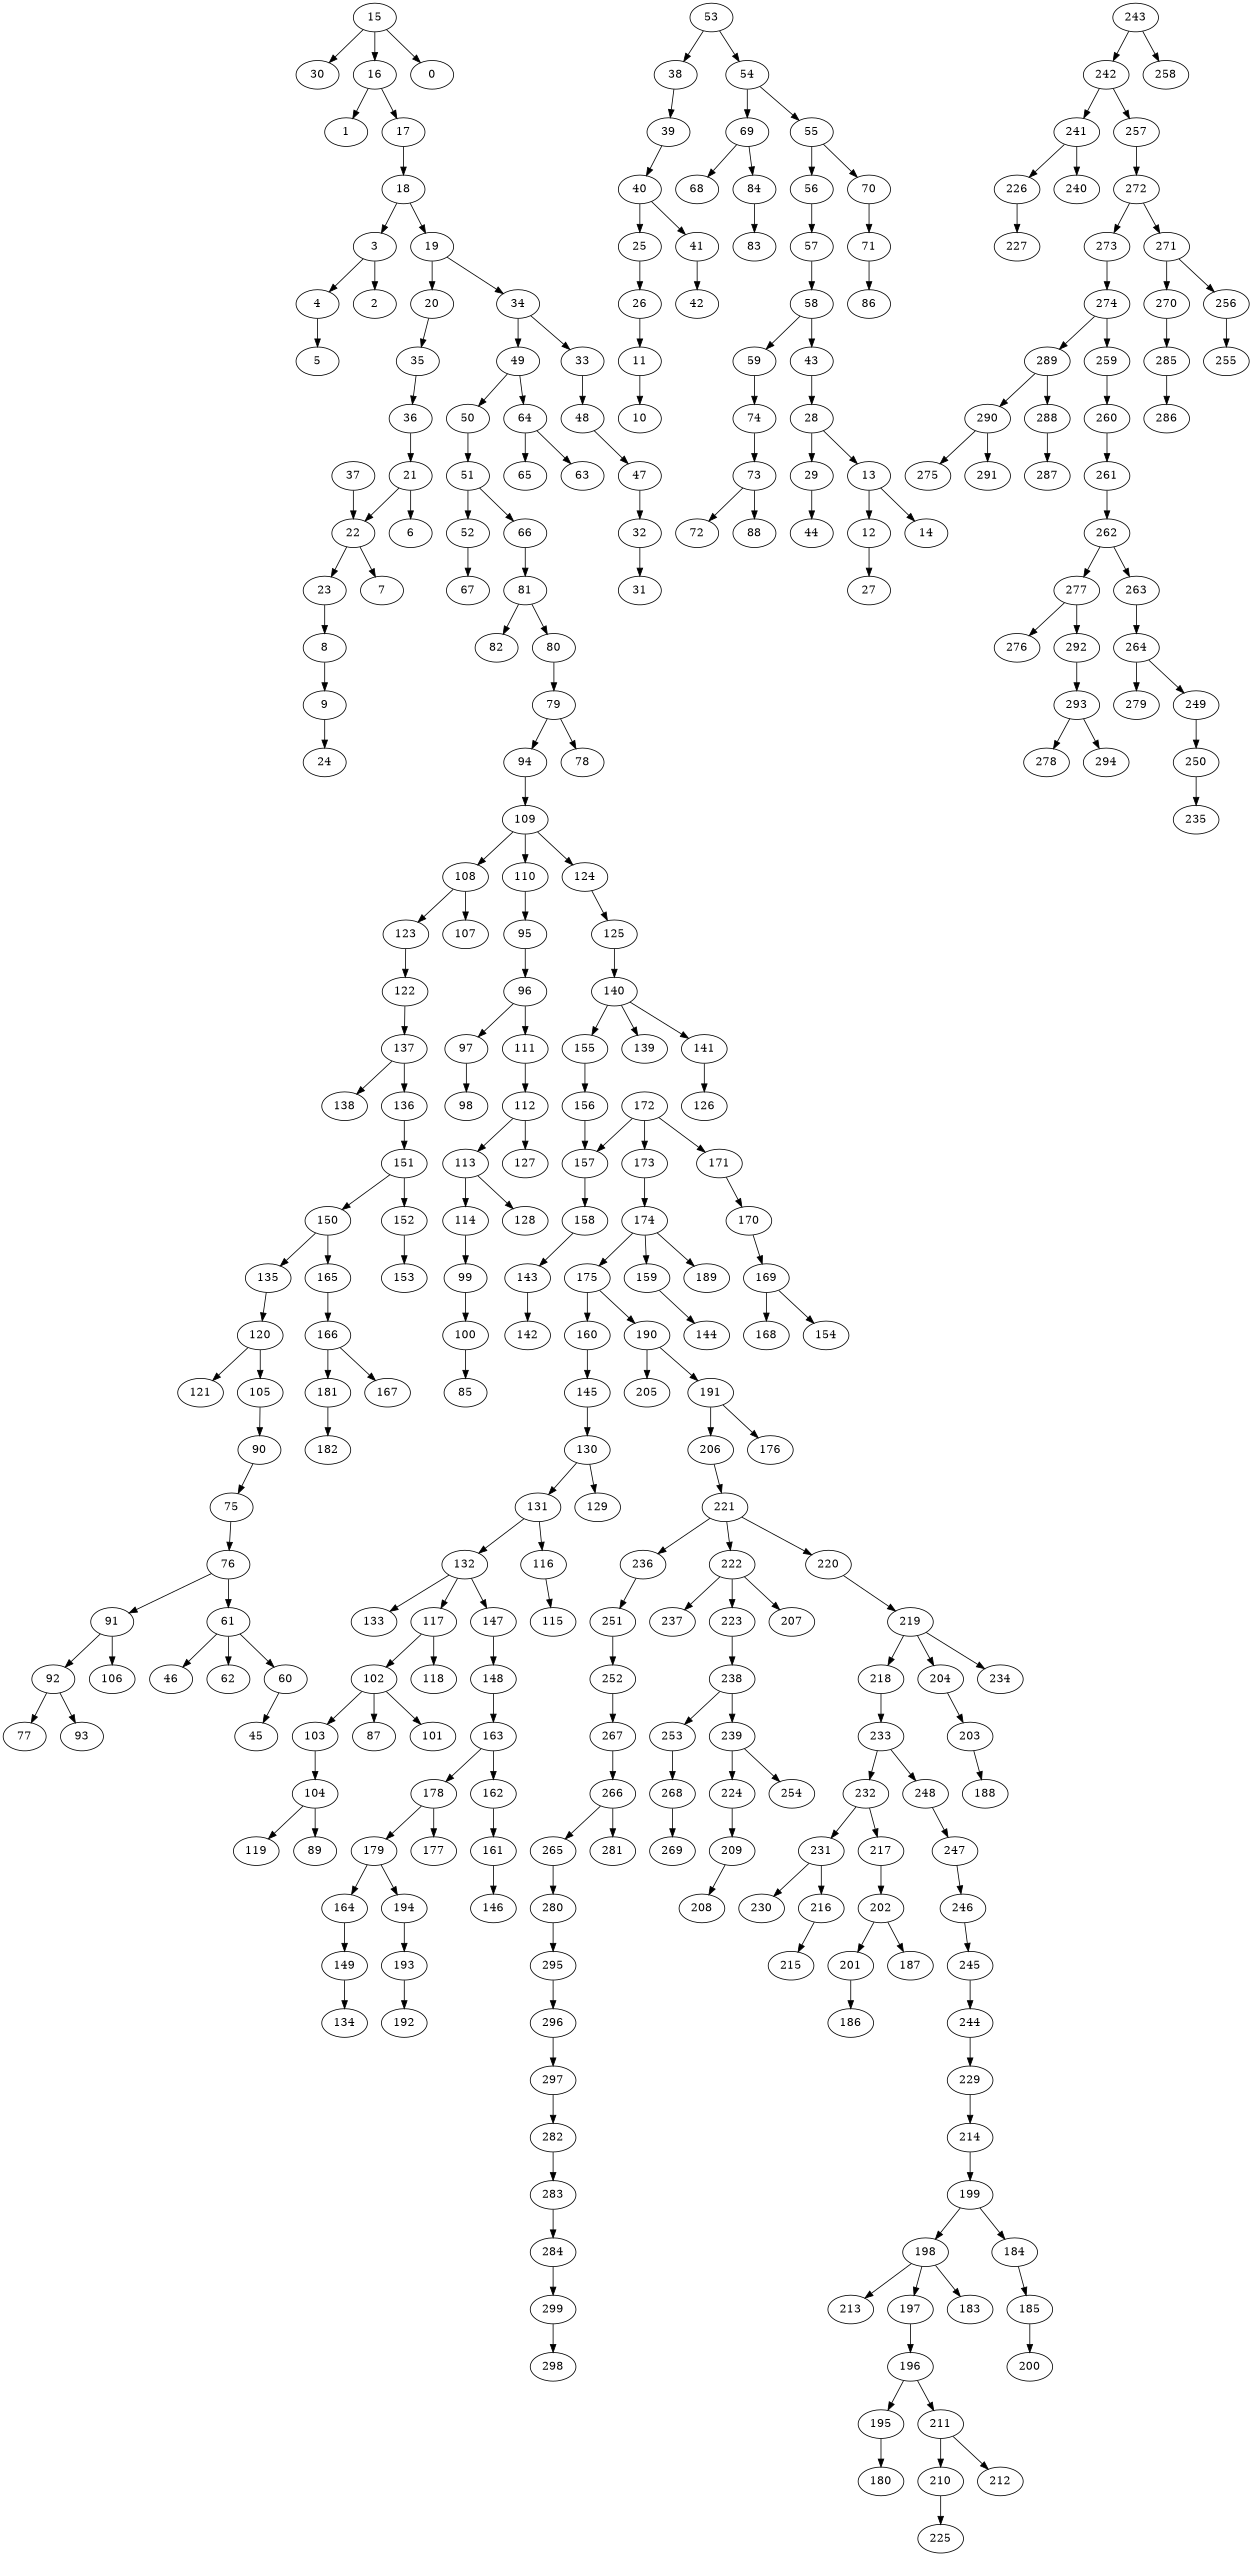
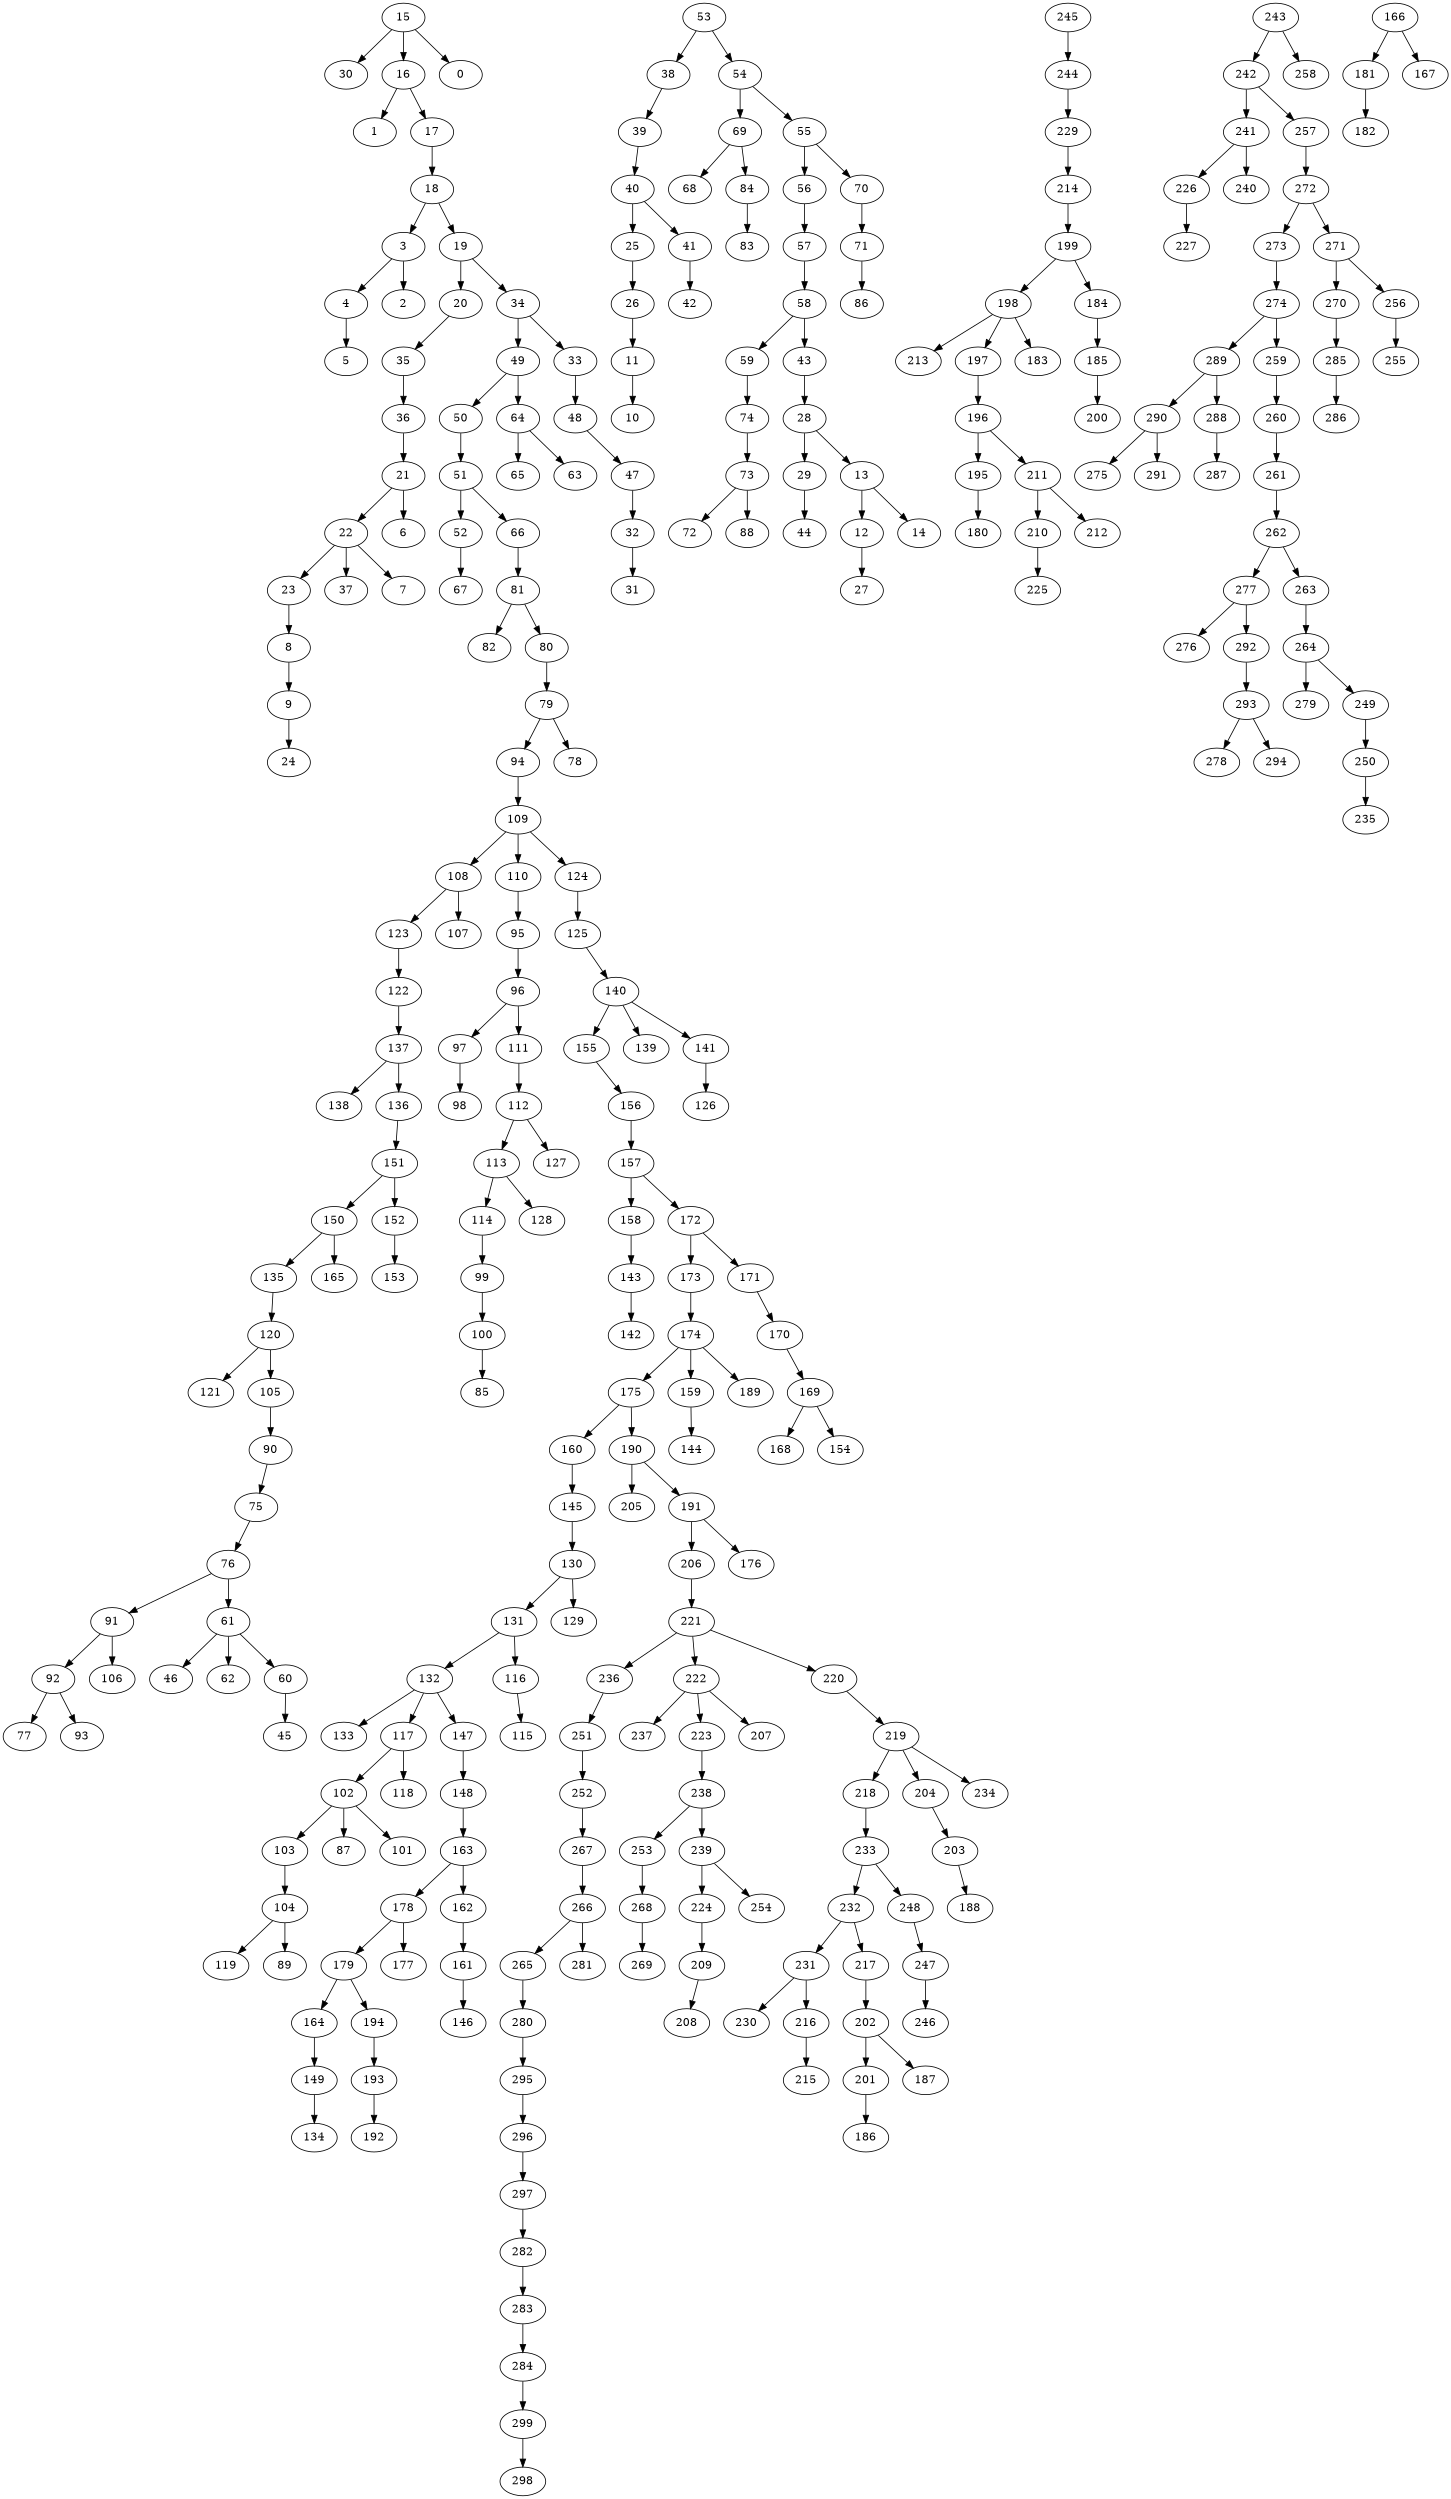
  digraph {
    15
    30
    16
    0
    1
    17
    18
    3
    19
    4
    2
    20
    34
    5
    35
    49
    33
    36
    50
    64
    48
    51
    65
    63
    52
    66
    67
    81
    53
    38
    54
    39
    69
    55
    82
    80
    79
    40
    25
    41
    26
    42
    68
    84
    56
    70
    83
    57
    71
    58
    86
    59
    43
    74
    28
    73
    72
    88
    29
    13
    47
    11
    10
    21
    22
    6
    23
    37
    7
    8
    9
    24
    44
    12
    14
    27
    94
    78
    109
    108
    110
    124
    123
    107
    95
    125
    122
    96
    137
    140
    155
    139
    141
    156
    126
    157
    158
    172
    143
    173
    171
    142
    174
    170
    175
    159
    189
    160
    190
    144
    145
    205
    191
    130
    131
    129
    206
    176
    138
    136
    151
    132
    116
    133
    117
    147
    115
    102
    118
    148
    221
    236
    222
    220
    251
    237
    223
    207
    219
    252
    267
    266
    238
    253
    239
    268
    224
    254
    269
    209
    218
    204
    234
    233
    203
    232
    248
    231
    217
    247
    230
    216
    202
    246
    215
    245
    244
    229
    265
    281
    280
    103
    87
    101
    104
    119
    89
    169
    208
    97
    111
    98
    112
    113
    127
    114
    128
    99
    100
    85
    201
    187
    186
    163
    178
    162
    179
    177
    161
    164
    194
    149
    193
    146
    134
    192
    188
    214
    199
    198
    184
    213
    197
    183
    185
    196
    243
    242
    258
    200
    241
    257
    226
    240
    272
    227
    195
    211
    180
    210
    212
    225
    150
    152
    135
    165
    153
    120
    166
    121
    105
    90
    75
    76
    91
    61
    92
    106
    46
    62
    60
    77
    93
    45
    273
    271
    274
    270
    256
    289
    259
    290
    288
    260
    275
    291
    287
    261
    262
    277
    263
    276
    292
    264
    293
    278
    294
    279
    249
    250
    235
    285
    255
    286
    32
    31
    181
    167
    182
    168
    154
    295
    296
    297
    282
    283
    284
    299
    298
    15 -> 30
    15 -> 16
    15 -> 0
    16 -> 1
    16 -> 17
    17 -> 18
    18 -> 3
    18 -> 19
    3 -> 4
    3 -> 2
    19 -> 20
    19 -> 34
    4 -> 5
    20 -> 35
    34 -> 49
    34 -> 33
    35 -> 36
    49 -> 50
    49 -> 64
    33 -> 48
    36 -> 21
    50 -> 51
    64 -> 65
    64 -> 63
    48 -> 47
    51 -> 52
    51 -> 66
    52 -> 67
    66 -> 81
    81 -> 82
    81 -> 80
    53 -> 38
    53 -> 54
    38 -> 39
    54 -> 69
    54 -> 55
    39 -> 40
    69 -> 68
    69 -> 84
    55 -> 56
    55 -> 70
    80 -> 79
    79 -> 94
    79 -> 78
    40 -> 25
    40 -> 41
    25 -> 26
    41 -> 42
    26 -> 11
    84 -> 83
    56 -> 57
    70 -> 71
    57 -> 58
    71 -> 86
    58 -> 59
    58 -> 43
    59 -> 74
    43 -> 28
    74 -> 73
    28 -> 29
    28 -> 13
    73 -> 72
    73 -> 88
    29 -> 44
    13 -> 12
    13 -> 14
    47 -> 32
    11 -> 10
    21 -> 22
    21 -> 6
    22 -> 23
-   37 -> 22
+   22 -> 37
    22 -> 7
    23 -> 8
    8 -> 9
    9 -> 24
    12 -> 27
    94 -> 109
    109 -> 108
    109 -> 110
    109 -> 124
    108 -> 123
    108 -> 107
    110 -> 95
    124 -> 125
    123 -> 122
    95 -> 96
    125 -> 140
    122 -> 137
    96 -> 97
    96 -> 111
    137 -> 138
    137 -> 136
    140 -> 155
    140 -> 139
    140 -> 141
    155 -> 156
    141 -> 126
    156 -> 157
    157 -> 158
-   172 -> 157
+   157 -> 172
    158 -> 143
    172 -> 173
    172 -> 171
    143 -> 142
    173 -> 174
    171 -> 170
    174 -> 175
    174 -> 159
    174 -> 189
    170 -> 169
    175 -> 160
    175 -> 190
    159 -> 144
    160 -> 145
    190 -> 205
    190 -> 191
    145 -> 130
    191 -> 206
    191 -> 176
    130 -> 131
    130 -> 129
    131 -> 132
    131 -> 116
    206 -> 221
    136 -> 151
    151 -> 150
    151 -> 152
    132 -> 133
    132 -> 117
    132 -> 147
    116 -> 115
    117 -> 102
    117 -> 118
    147 -> 148
    102 -> 103
    102 -> 87
    102 -> 101
    148 -> 163
    221 -> 236
    221 -> 222
    221 -> 220
    236 -> 251
    222 -> 237
    222 -> 223
    222 -> 207
    220 -> 219
    251 -> 252
    223 -> 238
    219 -> 218
    219 -> 204
    219 -> 234
    252 -> 267
    267 -> 266
    266 -> 265
    266 -> 281
    238 -> 253
    238 -> 239
    253 -> 268
    239 -> 224
    239 -> 254
    268 -> 269
    224 -> 209
    209 -> 208
    218 -> 233
    204 -> 203
    233 -> 232
    233 -> 248
    203 -> 188
    232 -> 231
    232 -> 217
    248 -> 247
    231 -> 230
    231 -> 216
    217 -> 202
    247 -> 246
    216 -> 215
    202 -> 201
    202 -> 187
-   246 -> 245
    245 -> 244
    244 -> 229
    229 -> 214
    265 -> 280
    280 -> 295
    103 -> 104
    104 -> 119
    104 -> 89
    169 -> 168
    169 -> 154
    97 -> 98
    111 -> 112
    112 -> 113
    112 -> 127
    113 -> 114
    113 -> 128
    114 -> 99
    99 -> 100
    100 -> 85
    201 -> 186
    163 -> 178
    163 -> 162
    178 -> 179
    178 -> 177
    162 -> 161
    179 -> 164
    179 -> 194
    161 -> 146
    164 -> 149
    194 -> 193
    149 -> 134
    193 -> 192
    214 -> 199
    199 -> 198
    199 -> 184
    198 -> 213
    198 -> 197
    198 -> 183
    184 -> 185
    197 -> 196
    185 -> 200
    196 -> 195
    196 -> 211
    243 -> 242
    243 -> 258
    242 -> 241
    242 -> 257
    241 -> 226
    241 -> 240
    257 -> 272
    226 -> 227
    272 -> 273
    272 -> 271
    195 -> 180
    211 -> 210
    211 -> 212
    210 -> 225
    150 -> 135
    150 -> 165
    152 -> 153
    135 -> 120
-   165 -> 166
    120 -> 121
    120 -> 105
    166 -> 181
    166 -> 167
    105 -> 90
    90 -> 75
    75 -> 76
    76 -> 91
    76 -> 61
    91 -> 92
    91 -> 106
    61 -> 46
    61 -> 62
    61 -> 60
    92 -> 77
    92 -> 93
    60 -> 45
    273 -> 274
    271 -> 270
    271 -> 256
    274 -> 289
    274 -> 259
    270 -> 285
    256 -> 255
    289 -> 290
    289 -> 288
    259 -> 260
    290 -> 275
    290 -> 291
    288 -> 287
    260 -> 261
    261 -> 262
    262 -> 277
    262 -> 263
    277 -> 276
    277 -> 292
    263 -> 264
    292 -> 293
    264 -> 279
    264 -> 249
    293 -> 278
    293 -> 294
    249 -> 250
    250 -> 235
    285 -> 286
    32 -> 31
    181 -> 182
    295 -> 296
    296 -> 297
    297 -> 282
    282 -> 283
    283 -> 284
    284 -> 299
    299 -> 298
  }
